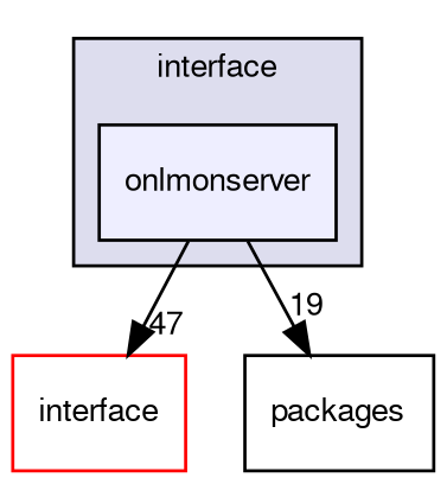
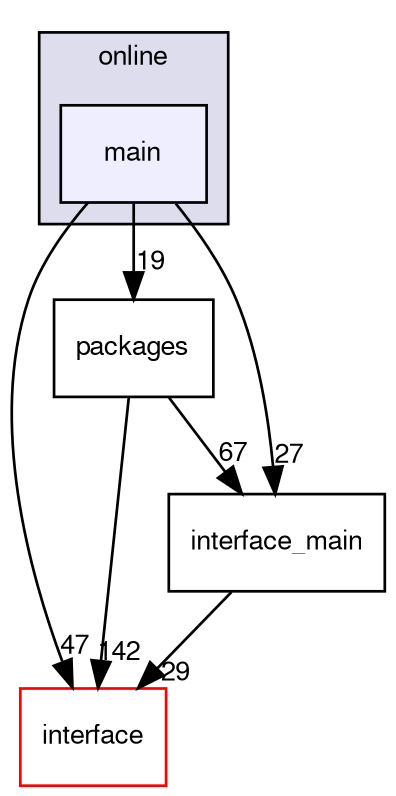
  digraph {
    compound=true
    node [fontname=FreeSans fontsize=10 shape=box]
    edge [labeldistance=1.5 labelfontname=FreeSans labelfontsize=10]
-   n1 [fillcolor="#eeeeff" label=onlmonserver pencolor=black style=filled]
+   n1 [fillcolor="#eeeeff" label=main pencolor=black style=filled]
    n2 [color=red label=interface]
    n3 [color=black label=packages]
+   n4 [label=interface_main]
    subgraph cluster_1 {
      bgcolor="#ddddee"
      fontname=FreeSans
      fontsize=10
-     label=interface
+     label=online
      pencolor=black
      n1
    }
    n1 -> n2 [headlabel=47]
    n1 -> n3 [headlabel=19]
+   n1 -> n4 [headlabel=27]
+   n3 -> n2 [headlabel=142]
+   n3 -> n4 [headlabel=67]
+   n4 -> n2 [headlabel=29]
  }
